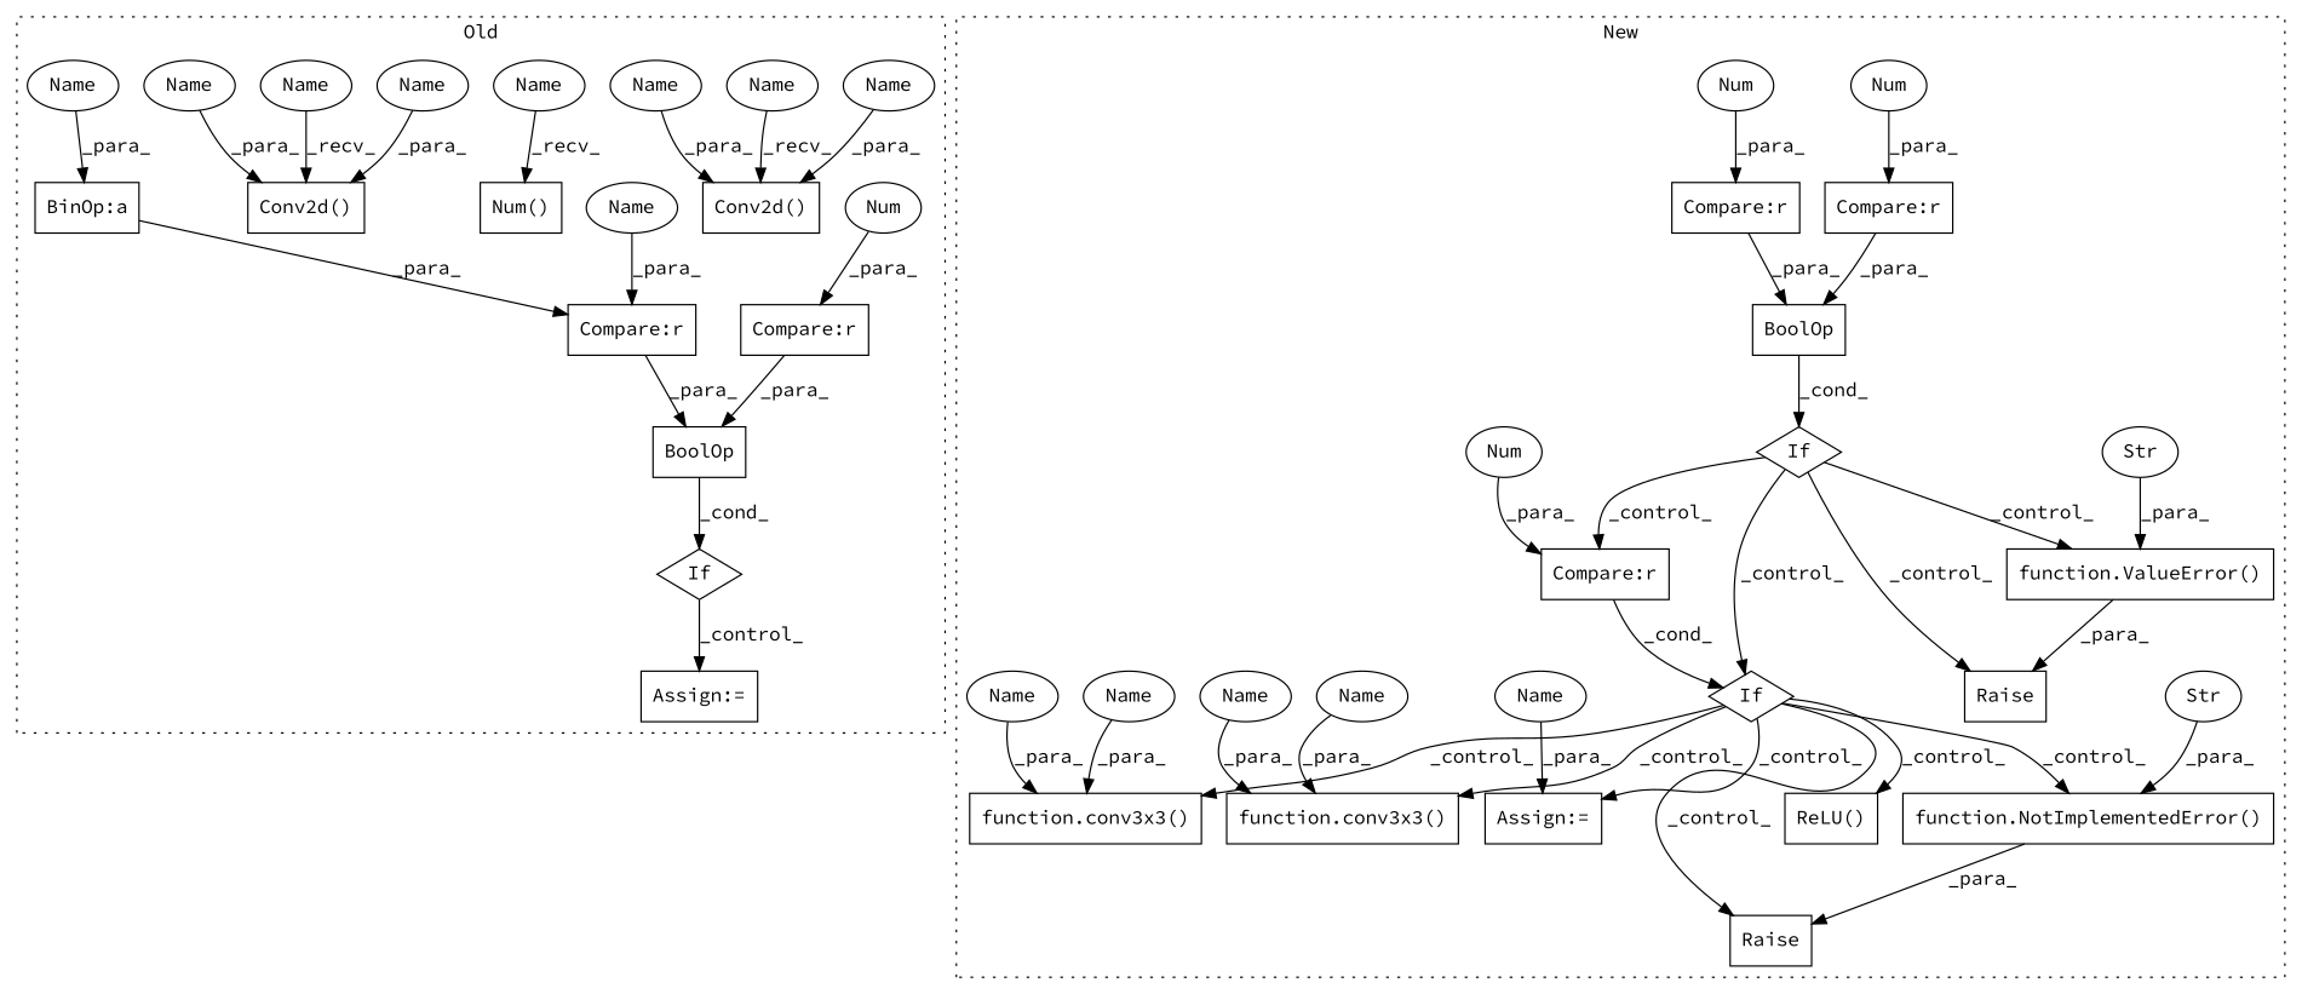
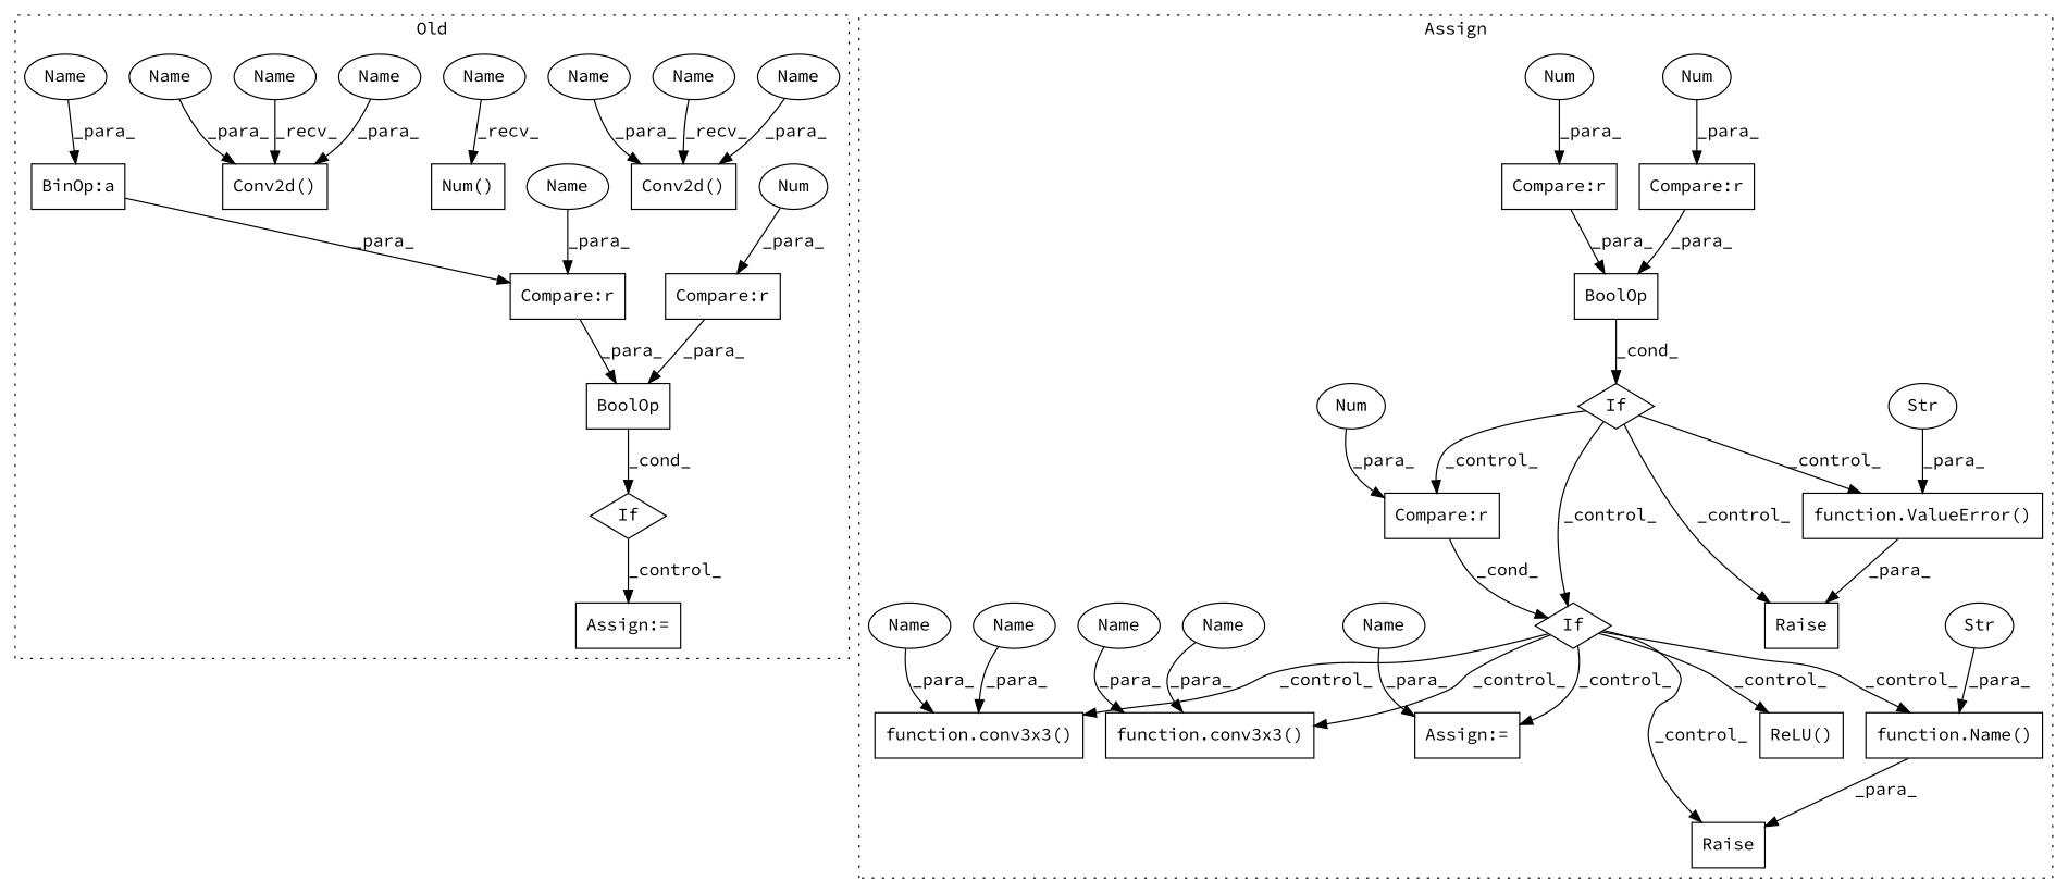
  digraph {
    fontname="Source Code Pro"
    node [a=87 fontname="Source Code Pro" l=6 s=672 shape=box]
    edge [fontname="Source Code Pro"]
    n1 [a=96 l="3,14" label=If s="669,721" shape=diamond]
    n2 [a=68 l=3 label="Assign:=" s=748]
    n3 [a=82 l=1 label="BinOp:a" s=714]
    n4 [a=72 l=49 label=BoolOp]
    n5 [a=40 l=11 label="Compare:r"]
    n6 [a=76 l=1 label=Num s=682 shape=ellipse]
    n7 [a=40 l=34 label="Compare:r" s=687]
    n8 [a=75 l="10,54" label="Conv2d()" s="359,386"]
    n9 [a=75 l=15 label="Num()" s=645]
    n10 [a=75 l="10,49" label="Conv2d()" s="504,528"]
    n11 [label=Name s=514 shape=ellipse]
    n12 [label=Name s=522 shape=ellipse]
    n13 [label=Name s=715 shape=ellipse]
    n14 [label=Name s=380 shape=ellipse]
    n15 [l=2 label=Name s=645 shape=ellipse]
    n16 [l=2 label=Name s=504 shape=ellipse]
    n17 [l=2 label=Name s=359 shape=ellipse]
    n18 [l=9 label=Name s=369 shape=ellipse]
    n19 [l=9 label=Name s=687 shape=ellipse]
-   n20 [a=75 l="20,1" label="function.NotImplementedError()" s="2269,2331"]
+   n20 [a=75 l="20,1" label="function.Name()" s="2269,2331"]
    n21 [a=96 l="3,14" label=If s="2106,2140" shape=diamond]
    n22 [a=40 l=16 label="Compare:r" s=2124]
    n23 [a=91 label=Raise s=2263]
    n24 [a=96 l="3,14" label=If s="2234,2249" shape=diamond]
    n25 [a=66 l=42 label=Str s=2289 shape=ellipse]
    n26 [a=72 l=31 label=BoolOp s=2109]
    n27 [a=75 l="8,1" label="function.conv3x3()" s="2445,2477"]
    n28 [a=68 l=3 label="Assign:=" s=2698]
    n29 [a=75 l="8,1" label="function.conv3x3()" s="2580,2602"]
    n30 [a=76 l=2 label=Num s=2138 shape=ellipse]
    n31 [a=40 l=12 label="Compare:r" s=2237]
    n32 [a=76 l=1 label=Num s=2248 shape=ellipse]
    n33 [a=40 l=11 label="Compare:r" s=2109]
    n34 [a=76 l=1 label=Num s=2119 shape=ellipse]
    n35 [a=91 label=Raise s=2154]
    n36 [a=75 l=21 label="ReLU()" s=2537]
    n37 [a=75 l="11,1" label="function.ValueError()" s="2160,2224"]
    n38 [a=66 l=53 label=Str s=2171 shape=ellipse]
    n39 [label=Name s=2701 shape=ellipse]
    n40 [label=Name s=2471 shape=ellipse]
    n41 [label=Name s=2588 shape=ellipse]
    n42 [label=Name s=2596 shape=ellipse]
    n43 [label=Name s=2463 shape=ellipse]
    subgraph cluster_1 {
      label=Old
      style=dotted
      n1
      n2
      n3
      n4
      n5
      n6
      n7
      n8
      n9
      n10
      n11
      n12
      n13
      n14
      n15
      n16
      n17
      n18
      n19
    }
    subgraph cluster_2 {
-     label=New
+     label=Assign
      style=dotted
      n20
      n21
      n22
      n23
      n24
      n25
      n26
      n27
      n28
      n29
      n30
      n31
      n32
      n33
      n34
      n35
      n36
      n37
      n38
      n39
      n40
      n41
      n42
      n43
    }
    n1 -> n2 [label=_control_]
    n3 -> n7 [label=_para_]
    n4 -> n1 [label=_cond_]
    n5 -> n4 [label=_para_]
    n6 -> n5 [label=_para_]
    n7 -> n4 [label=_para_]
    n11 -> n10 [label=_para_]
    n12 -> n10 [label=_para_]
    n13 -> n3 [label=_para_]
    n14 -> n8 [label=_para_]
    n15 -> n9 [label=_recv_]
    n16 -> n10 [label=_recv_]
    n17 -> n8 [label=_recv_]
    n18 -> n8 [label=_para_]
    n19 -> n7 [label=_para_]
    n20 -> n23 [label=_para_]
    n21 -> n24 [label=_control_]
    n21 -> n31 [label=_control_]
    n21 -> n35 [label=_control_]
    n21 -> n37 [label=_control_]
    n22 -> n26 [label=_para_]
    n24 -> n20 [label=_control_]
    n24 -> n23 [label=_control_]
    n24 -> n27 [label=_control_]
    n24 -> n28 [label=_control_]
    n24 -> n29 [label=_control_]
    n24 -> n36 [label=_control_]
    n25 -> n20 [label=_para_]
    n26 -> n21 [label=_cond_]
    n30 -> n22 [label=_para_]
    n31 -> n24 [label=_cond_]
    n32 -> n31 [label=_para_]
    n33 -> n26 [label=_para_]
    n34 -> n33 [label=_para_]
    n37 -> n35 [label=_para_]
    n38 -> n37 [label=_para_]
    n39 -> n28 [label=_para_]
    n40 -> n27 [label=_para_]
    n41 -> n29 [label=_para_]
    n42 -> n29 [label=_para_]
    n43 -> n27 [label=_para_]
  }
